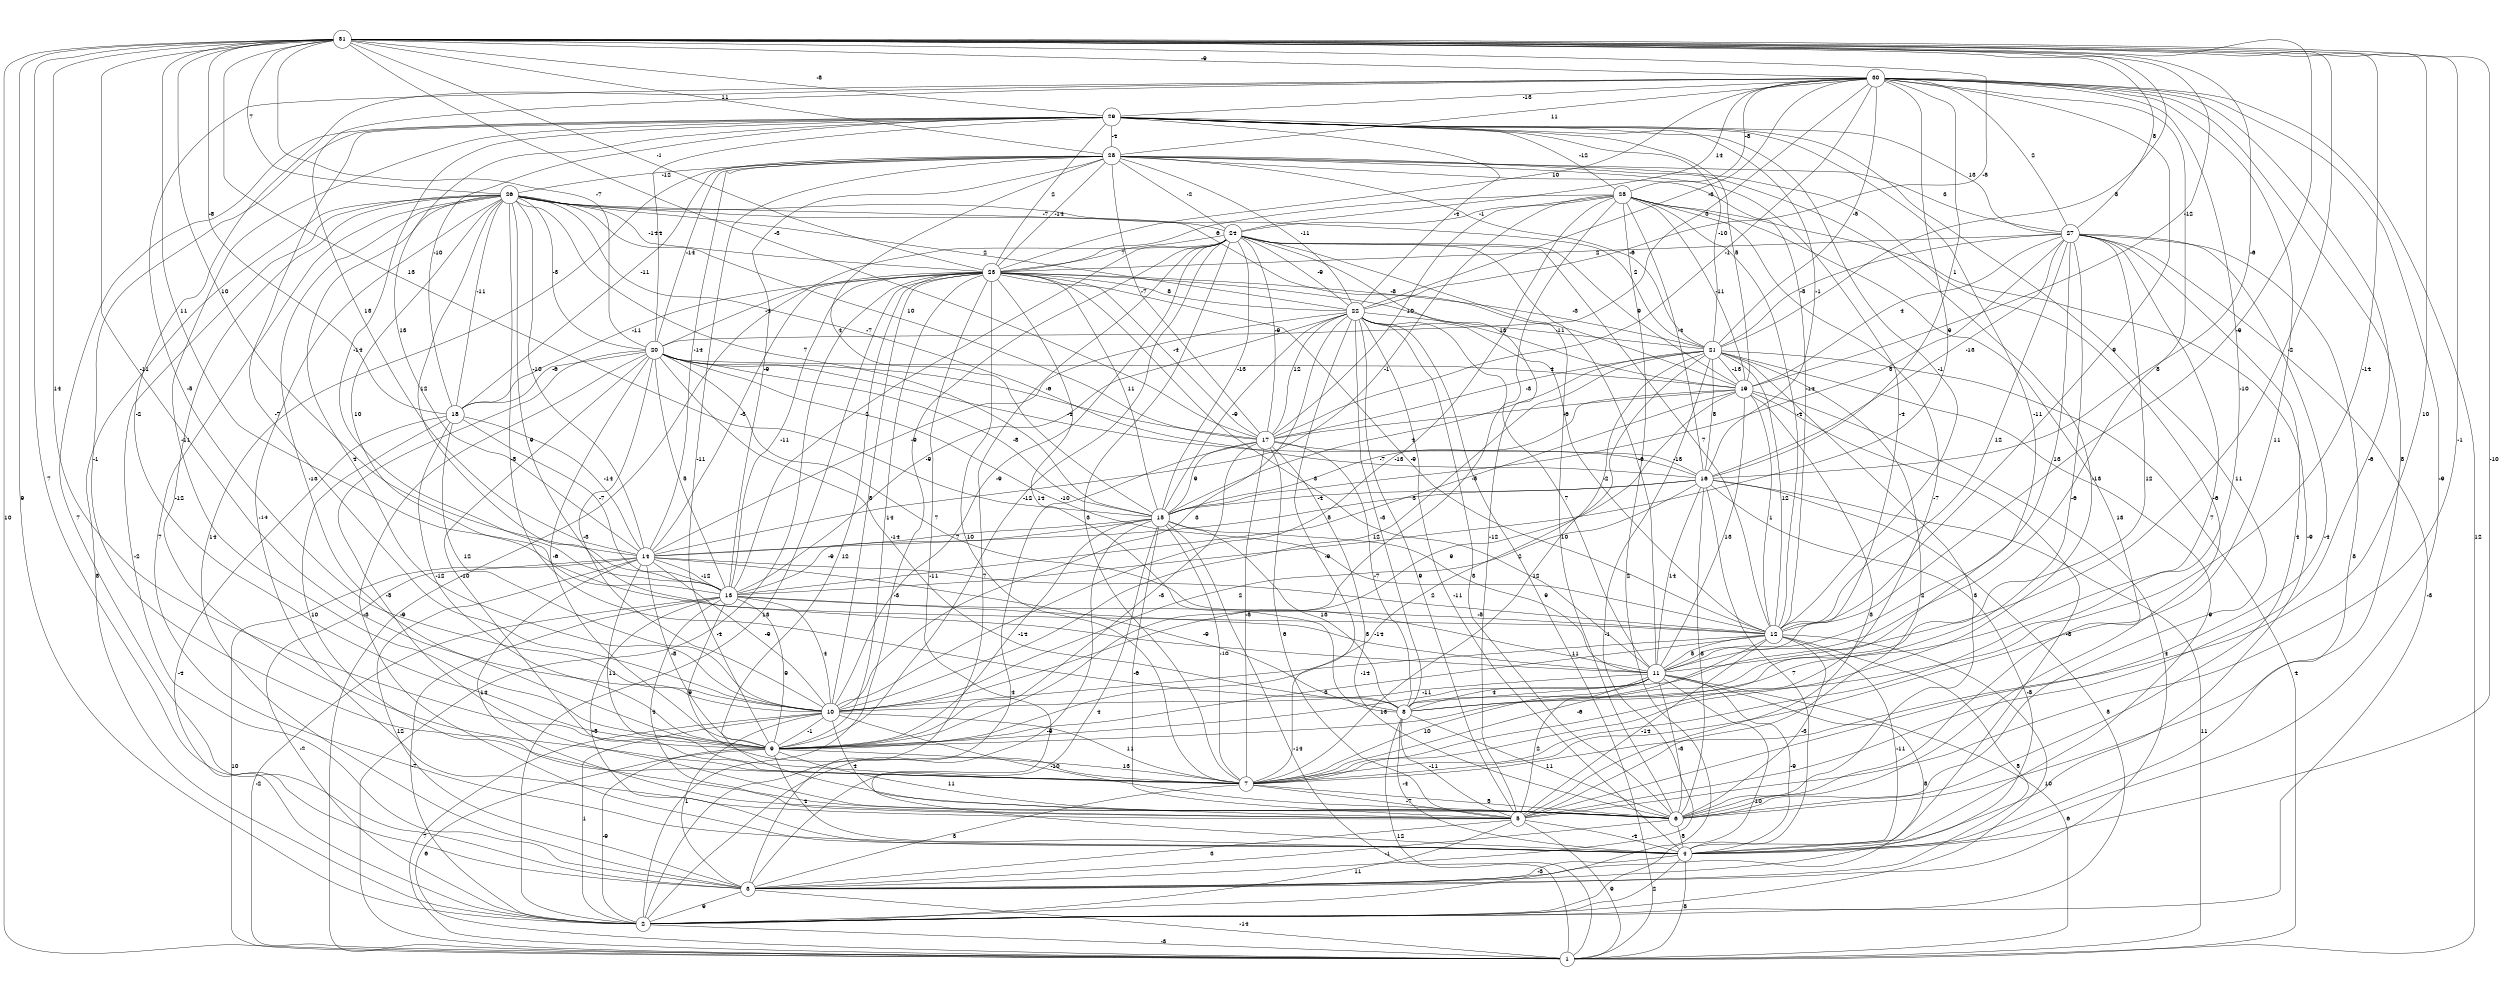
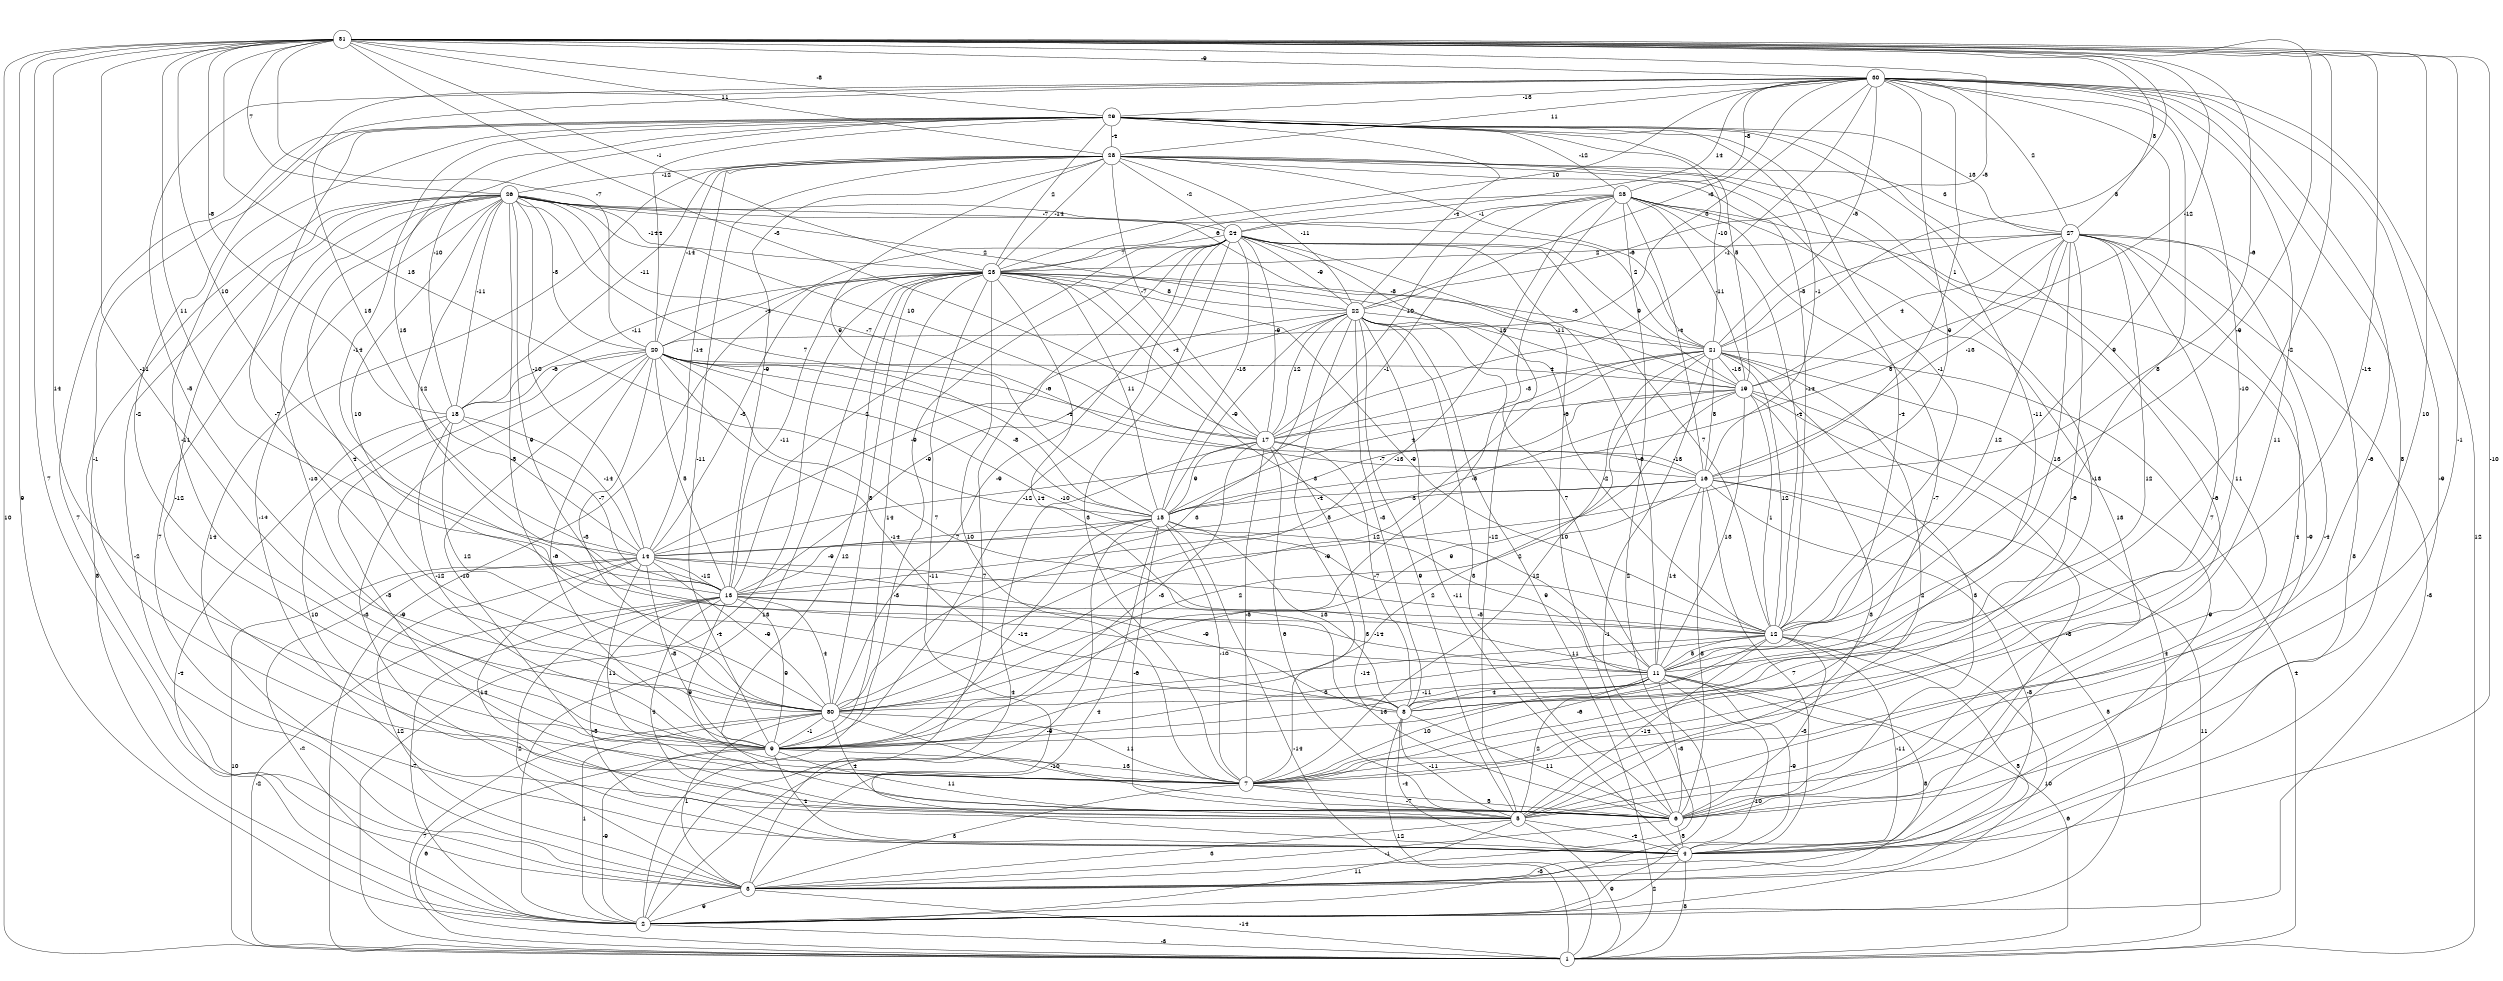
  graph {
    fontname="Helvetica,Arial,sans-serif"
    node [shape=circle]
    31
    1
    2
    3
    4
    5
    7
    8
    9
-   10
+   10 [label=80]
    11
    12
    13
    14
    15
    16
    17
    18
    19
    20
    21
    22
    23
    26
    27
    28
    29
    30
    6
    24
    25
    31 -- 1 [label=10]
    31 -- 2 [label=9]
    31 -- 3 [label=7]
    31 -- 4 [label=-10]
    31 -- 5 [label=-1]
    31 -- 7 [label=10]
    31 -- 8 [label=-14]
    31 -- 9 [label=14]
    31 -- 10 [label=-11]
    31 -- 11 [label=-2]
    31 -- 12 [label=-9]
    31 -- 13 [label=11]
    31 -- 14 [label=10]
    31 -- 15 [label=13]
    31 -- 16 [label=-6]
    31 -- 17 [label=-3]
    31 -- 18 [label=-8]
    31 -- 19 [label=-12]
    31 -- 20 [label=-7]
    31 -- 21 [label=5]
    31 -- 22 [label=-5]
    31 -- 23 [label=-1]
    31 -- 26 [label=7]
    31 -- 27 [label=8]
    31 -- 28 [label=11]
    31 -- 29 [label=-8]
    31 -- 30 [label=-9]
    2 -- 1 [label=-3]
    3 -- 1 [label=-14]
    3 -- 2 [label=9]
    4 -- 1 [label=8]
    4 -- 2 [label=2]
    4 -- 3 [label=-3]
    5 -- 1 [label=9]
    5 -- 2 [label=11]
    5 -- 3 [label=3]
    5 -- 4 [label=-4]
    7 -- 3 [label=3]
    7 -- 5 [label=-7]
    7 -- 6 [label=5]
    8 -- 1 [label=12]
    8 -- 4 [label=-4]
    8 -- 5 [label=-11]
    8 -- 6 [label=11]
    9 -- 1 [label=6]
    9 -- 2 [label=-9]
    9 -- 4 [label=4]
    9 -- 7 [label=13]
    9 -- 6 [label=11]
    10 -- 1 [label=7]
    10 -- 2 [label=1]
    10 -- 3 [label=1]
    10 -- 5 [label=4]
    10 -- 7 [label=11]
    10 -- 9 [label=-1]
    10 -- 6 [label=-10]
    11 -- 1 [label=6]
    11 -- 2 [label=10]
    11 -- 3 [label=8]
    11 -- 4 [label=-9]
    11 -- 5 [label=2]
    11 -- 7 [label=10]
    11 -- 8 [label=4]
    11 -- 9 [label=13]
    11 -- 10 [label=-11]
    11 -- 6 [label=-3]
    12 -- 2 [label=10]
    12 -- 3 [label=5]
    12 -- 4 [label=-11]
    12 -- 5 [label=-14]
    12 -- 7 [label=-6]
    12 -- 9 [label=3]
    12 -- 10 [label=-14]
    12 -- 11 [label=5]
    12 -- 6 [label=-3]
    13 -- 1 [label=-2]
    13 -- 2 [label=-7]
+   13 -- 3 [label=2]
    13 -- 4 [label=-5]
    13 -- 5 [label=4]
    13 -- 7 [label=9]
    13 -- 9 [label=9]
    13 -- 10 [label=4]
    13 -- 11 [label=-14]
    13 -- 12 [label=-5]
    14 -- 1 [label=10]
    14 -- 2 [label=-2]
    14 -- 3 [label=12]
    14 -- 5 [label=14]
    14 -- 7 [label=11]
    14 -- 8 [label=-9]
    14 -- 9 [label=-8]
    14 -- 10 [label=-9]
    14 -- 12 [label=2]
    14 -- 13 [label=-12]
    15 -- 1 [label=-14]
    15 -- 2 [label=-9]
    15 -- 3 [label=4]
    15 -- 5 [label=-6]
    15 -- 7 [label=-10]
    15 -- 8 [label=13]
    15 -- 9 [label=-14]
    15 -- 11 [label=9]
    15 -- 13 [label=-9]
    15 -- 14 [label=7]
    16 -- 1 [label=11]
    16 -- 2 [label=5]
    16 -- 3 [label=-5]
    16 -- 4 [label=7]
    16 -- 10 [label=2]
    16 -- 11 [label=14]
    16 -- 14 [label=5]
    16 -- 15 [label=-4]
    16 -- 6 [label=8]
    17 -- 2 [label=4]
    17 -- 5 [label=6]
    17 -- 7 [label=-5]
    17 -- 8 [label=-7]
    17 -- 9 [label=-3]
    17 -- 15 [label=9]
    17 -- 16 [label=-13]
    17 -- 6 [label=3]
    18 -- 2 [label=-4]
    18 -- 9 [label=-12]
    18 -- 10 [label=12]
    18 -- 13 [label=-7]
    18 -- 14 [label=-14]
    18 -- 6 [label=10]
    19 -- 3 [label=4]
    19 -- 4 [label=-8]
    19 -- 5 [label=3]
    19 -- 10 [label=9]
    19 -- 11 [label=13]
    19 -- 12 [label=1]
    19 -- 13 [label=3]
    19 -- 15 [label=-7]
    19 -- 17 [label=-6]
    20 -- 4 [label=-3]
    20 -- 7 [label=-10]
    20 -- 8 [label=-14]
    20 -- 9 [label=-6]
    20 -- 10 [label=-3]
    20 -- 11 [label=7]
    20 -- 12 [label=-10]
    20 -- 13 [label=5]
    20 -- 15 [label=-8]
    20 -- 16 [label=-4]
    20 -- 17 [label=-6]
    20 -- 18 [label=-6]
    20 -- 19 [label=4]
    20 -- 6 [label=-5]
    21 -- 1 [label=4]
    21 -- 3 [label=-1]
    21 -- 4 [label=9]
    21 -- 5 [label=2]
    21 -- 7 [label=12]
    21 -- 9 [label=2]
    21 -- 10 [label=12]
    21 -- 12 [label=12]
    21 -- 15 [label=4]
    21 -- 16 [label=8]
    21 -- 17 [label=-3]
    21 -- 19 [label=-13]
    21 -- 6 [label=3]
    22 -- 1 [label=11]
    22 -- 4 [label=-11]
    22 -- 5 [label=9]
    22 -- 7 [label=-9]
    22 -- 8 [label=-3]
    22 -- 10 [label=3]
    22 -- 11 [label=7]
    22 -- 12 [label=-2]
    22 -- 13 [label=-9]
    22 -- 14 [label=-9]
    22 -- 15 [label=-9]
    22 -- 17 [label=12]
    22 -- 21 [label=-11]
    22 -- 6 [label=3]
    23 -- 1 [label=-4]
    23 -- 2 [label=13]
    23 -- 4 [label=-11]
    23 -- 7 [label=10]
    23 -- 8 [label=14]
    23 -- 9 [label=14]
    23 -- 10 [label=8]
    23 -- 11 [label=3]
    23 -- 12 [label=-9]
    23 -- 13 [label=-11]
    23 -- 14 [label=-3]
    23 -- 15 [label=11]
    23 -- 17 [label=-4]
    23 -- 18 [label=-11]
    23 -- 19 [label=13]
    23 -- 20 [label=-4]
    23 -- 21 [label=-3]
    23 -- 22 [label=8]
    23 -- 6 [label=12]
    26 -- 2 [label=8]
    26 -- 3 [label=-2]
    26 -- 4 [label=7]
    26 -- 5 [label=-14]
    26 -- 7 [label=-12]
    26 -- 8 [label=-5]
    26 -- 9 [label=-13]
    26 -- 10 [label=4]
    26 -- 11 [label=9]
    26 -- 12 [label=10]
    26 -- 13 [label=12]
    26 -- 14 [label=-10]
    26 -- 15 [label=7]
    26 -- 16 [label=-7]
    26 -- 17 [label=10]
    26 -- 18 [label=-11]
    26 -- 19 [label=-8]
    26 -- 20 [label=-3]
    26 -- 21 [label=2]
    26 -- 22 [label=2]
    26 -- 23 [label=-14]
    26 -- 24 [label=-7]
    27 -- 2 [label=-3]
    27 -- 4 [label=8]
    27 -- 5 [label=-4]
    27 -- 7 [label=7]
    27 -- 8 [label=12]
    27 -- 9 [label=-6]
    27 -- 11 [label=13]
    27 -- 12 [label=12]
    27 -- 15 [label=5]
    27 -- 16 [label=-13]
    27 -- 19 [label=4]
    27 -- 21 [label=-5]
    27 -- 23 [label=2]
    27 -- 6 [label=4]
    28 -- 3 [label=14]
    28 -- 7 [label=-13]
    28 -- 9 [label=-11]
    28 -- 11 [label=-4]
    28 -- 12 [label=-14]
    28 -- 13 [label=-9]
    28 -- 14 [label=-14]
-   28 -- 15 [label=4]
+   28 -- 15 [label=9]
    28 -- 17 [label=-7]
    28 -- 18 [label=-11]
    28 -- 20 [label=-14]
    28 -- 21 [label=-6]
    28 -- 22 [label=-11]
    28 -- 23 [label=-14]
    28 -- 26 [label=-12]
    28 -- 27 [label=3]
    28 -- 6 [label=-6]
    28 -- 24 [label=-2]
    29 -- 3 [label=7]
    29 -- 7 [label=-1]
    29 -- 8 [label=-11]
    29 -- 9 [label=-11]
    29 -- 10 [label=-7]
    29 -- 12 [label=-1]
    29 -- 13 [label=-14]
    29 -- 14 [label=13]
    29 -- 16 [label=-1]
    29 -- 18 [label=-10]
    29 -- 19 [label=5]
    29 -- 20 [label=4]
    29 -- 21 [label=-10]
    29 -- 22 [label=-4]
    29 -- 23 [label=2]
    29 -- 27 [label=13]
    29 -- 28 [label=-4]
    29 -- 6 [label=11]
    29 -- 25 [label=-12]
    30 -- 1 [label=12]
    30 -- 4 [label=-9]
    30 -- 5 [label=-6]
    30 -- 7 [label=11]
    30 -- 8 [label=-10]
    30 -- 9 [label=-2]
    30 -- 10 [label=-5]
    30 -- 11 [label=8]
    30 -- 12 [label=9]
    30 -- 13 [label=9]
    30 -- 14 [label=13]
    30 -- 16 [label=1]
    30 -- 17 [label=-1]
    30 -- 20 [label=3]
    30 -- 21 [label=-5]
    30 -- 22 [label=-3]
    30 -- 23 [label=10]
    30 -- 27 [label=2]
    30 -- 28 [label=11]
    30 -- 29 [label=-13]
    30 -- 6 [label=8]
    30 -- 24 [label=14]
    30 -- 25 [label=-8]
    6 -- 3 [label=-1]
    6 -- 4 [label=5]
    24 -- 1 [label=-9]
    24 -- 2 [label=-3]
    24 -- 3 [label=7]
    24 -- 5 [label=-12]
    24 -- 7 [label=3]
    24 -- 9 [label=-12]
    24 -- 10 [label=-9]
    24 -- 11 [label=-6]
    24 -- 12 [label=7]
    24 -- 13 [label=2]
    24 -- 15 [label=-13]
    24 -- 17 [label=-9]
    24 -- 19 [label=9]
    24 -- 22 [label=-9]
    24 -- 23 [label=7]
    24 -- 6 [label=10]
    25 -- 2 [label=2]
    25 -- 4 [label=-9]
    25 -- 7 [label=-7]
    25 -- 9 [label=-5]
    25 -- 10 [label=-13]
    25 -- 12 [label=-4]
    25 -- 14 [label=-1]
    25 -- 16 [label=-4]
    25 -- 17 [label=10]
    25 -- 19 [label=-11]
    25 -- 23 [label=6]
    25 -- 6 [label=13]
    25 -- 24 [label=-1]
  }
